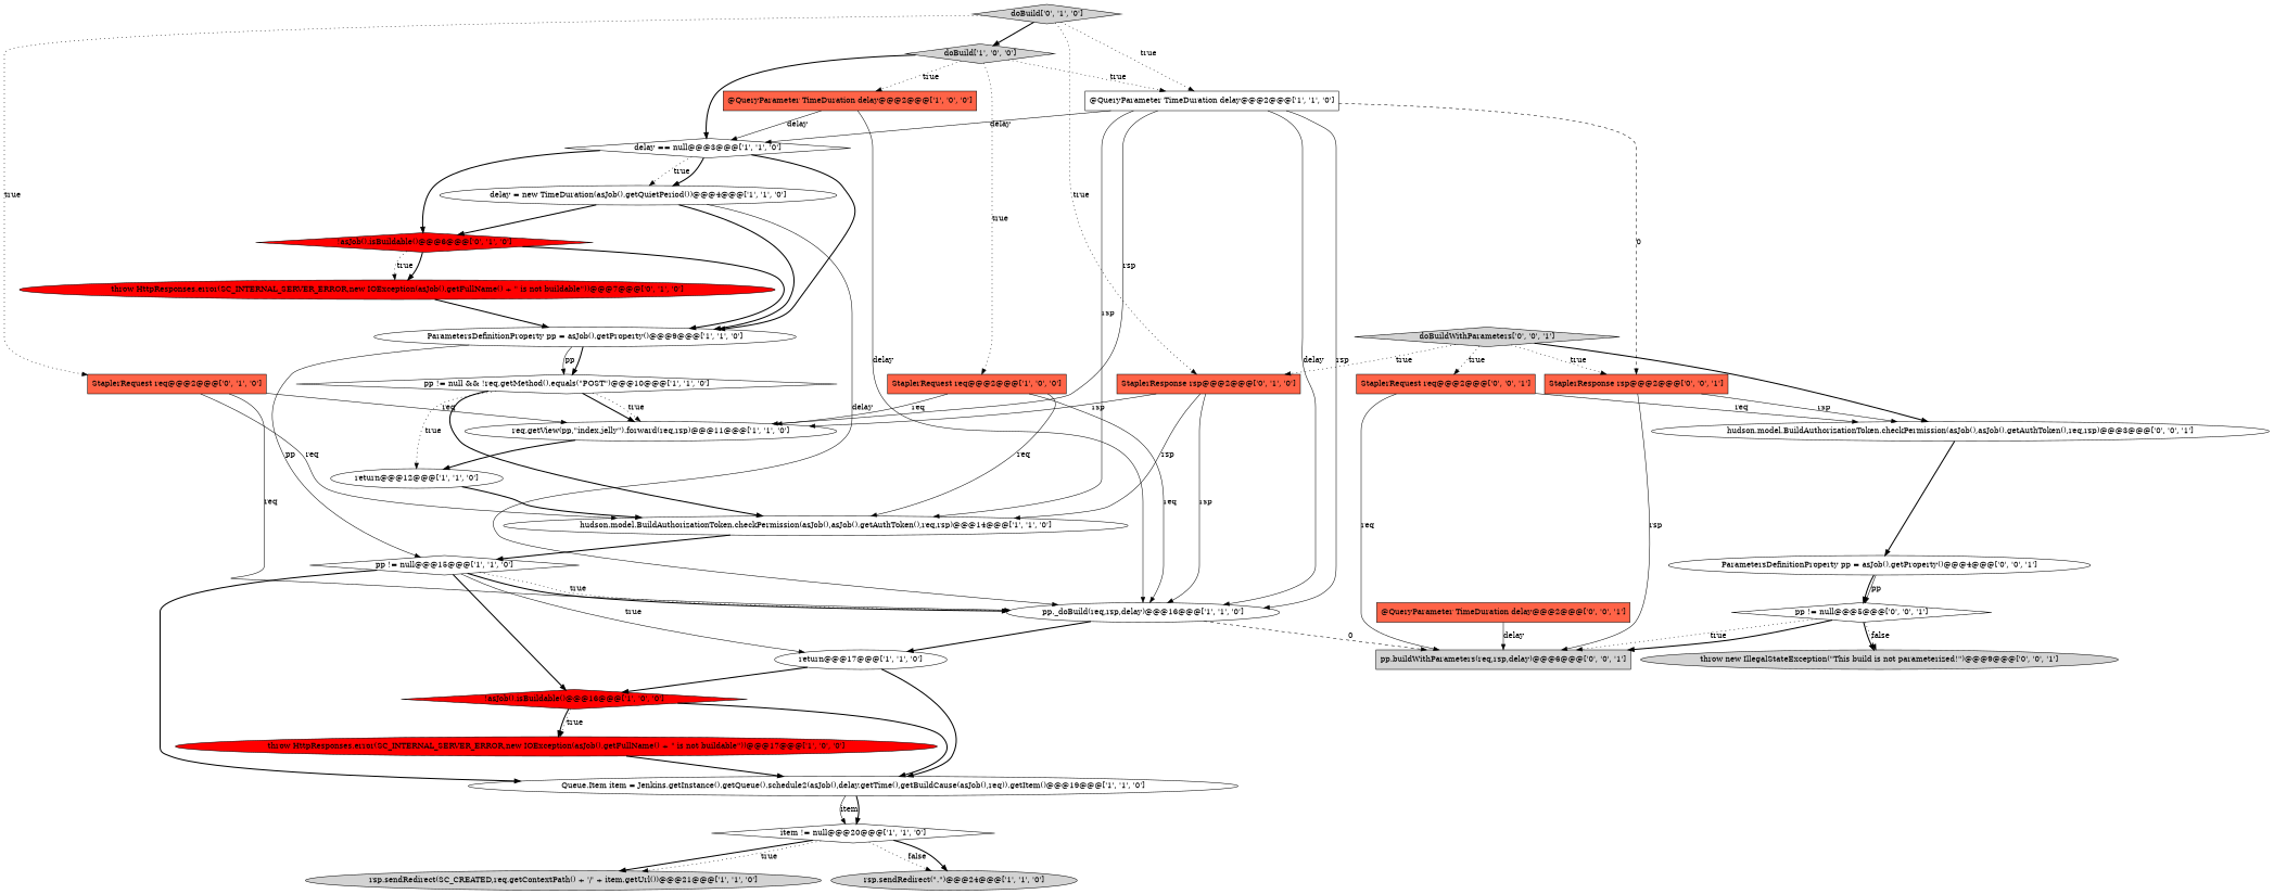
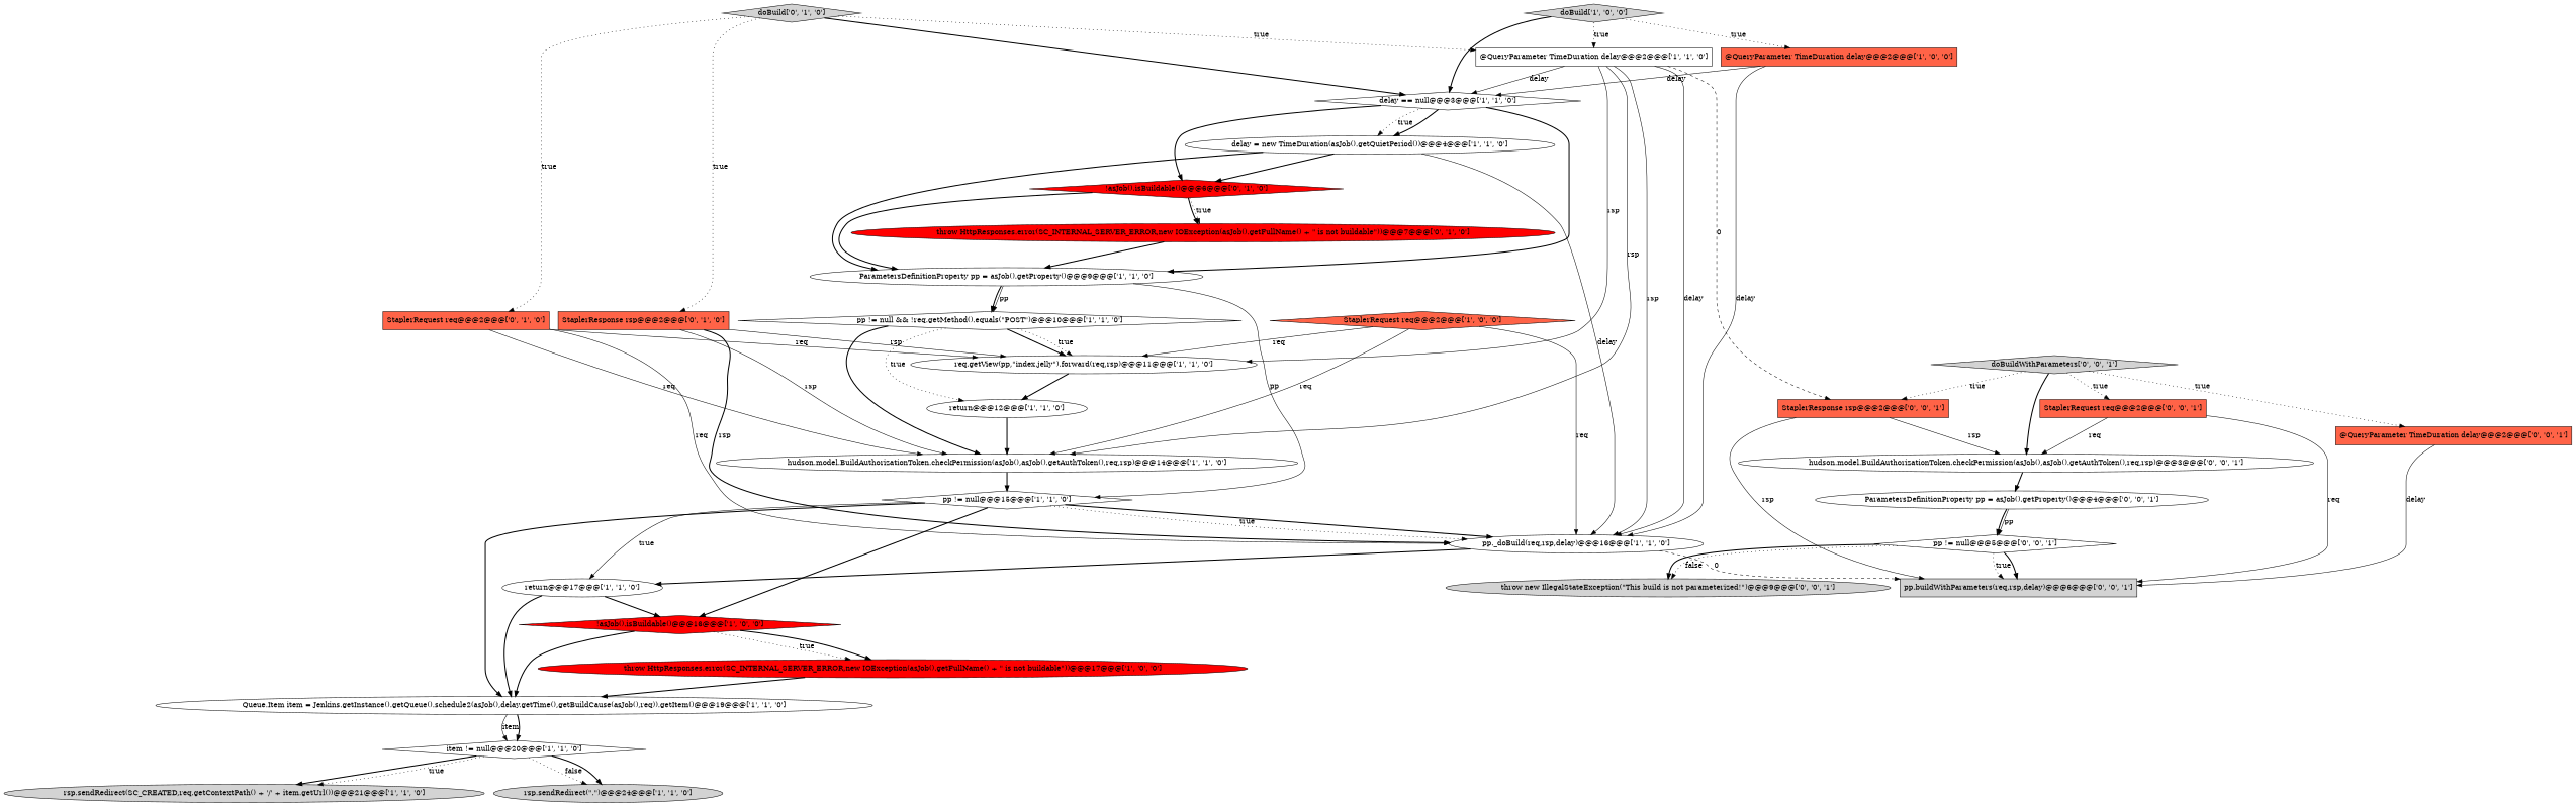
  digraph {
    node [fillcolor=white shape=ellipse style=filled]
    edge [style=bold]
    n1 [label="hudson.model.BuildAuthorizationToken.checkPermission(asJob(),asJob().getAuthToken(),req,rsp)@@@14@@@['1', '1', '0']"]
    n2 [label="pp != null@@@15@@@['1', '1', '0']" shape=diamond]
    n3 [label="pp._doBuild(req,rsp,delay)@@@16@@@['1', '1', '0']"]
    n4 [label="return@@@17@@@['1', '1', '0']"]
    n5 [fillcolor=red label="!asJob().isBuildable()@@@16@@@['1', '0', '0']" shape=diamond]
    n6 [label="Queue.Item item = Jenkins.getInstance().getQueue().schedule2(asJob(),delay.getTime(),getBuildCause(asJob(),req)).getItem()@@@19@@@['1', '1', '0']"]
    n7 [fillcolor=lightgray label="rsp.sendRedirect(SC_CREATED,req.getContextPath() + '/' + item.getUrl())@@@21@@@['1', '1', '0']"]
    n8 [fillcolor=tomato label="@QueryParameter TimeDuration delay@@@2@@@['1', '0', '0']" shape=box]
    n9 [label="delay == null@@@3@@@['1', '1', '0']" shape=diamond]
    n10 [label="ParametersDefinitionProperty pp = asJob().getProperty()@@@9@@@['1', '1', '0']"]
    n11 [fillcolor=red label="!asJob().isBuildable()@@@6@@@['0', '1', '0']" shape=diamond]
    n12 [label="delay = new TimeDuration(asJob().getQuietPeriod())@@@4@@@['1', '1', '0']"]
    n13 [fillcolor=lightgray label="pp.buildWithParameters(req,rsp,delay)@@@6@@@['0', '0', '1']" shape=box]
    n14 [fillcolor=tomato label="StaplerRequest req@@@2@@@['0', '0', '1']" shape=box]
    n15 [label="hudson.model.BuildAuthorizationToken.checkPermission(asJob(),asJob().getAuthToken(),req,rsp)@@@3@@@['0', '0', '1']"]
    n16 [label="ParametersDefinitionProperty pp = asJob().getProperty()@@@4@@@['0', '0', '1']"]
    n17 [label="pp != null && !req.getMethod().equals(\"POST\")@@@10@@@['1', '1', '0']" shape=diamond]
    n18 [label="req.getView(pp,\"index.jelly\").forward(req,rsp)@@@11@@@['1', '1', '0']"]
    n19 [label="return@@@12@@@['1', '1', '0']"]
    n20 [fillcolor=tomato label="@QueryParameter TimeDuration delay@@@2@@@['0', '0', '1']" shape=box]
    n21 [fillcolor=tomato label="StaplerRequest req@@@2@@@['0', '1', '0']" shape=box]
    n22 [fillcolor=red label="throw HttpResponses.error(SC_INTERNAL_SERVER_ERROR,new IOException(asJob().getFullName() + \" is not buildable\"))@@@7@@@['0', '1', '0']"]
    n23 [label="item != null@@@20@@@['1', '1', '0']" shape=diamond]
    n24 [fillcolor=lightgray label="rsp.sendRedirect(\".\")@@@24@@@['1', '1', '0']"]
    n25 [fillcolor=tomato label="StaplerResponse rsp@@@2@@@['0', '0', '1']" shape=box]
    n26 [label="@QueryParameter TimeDuration delay@@@2@@@['1', '1', '0']" shape=box]
    n27 [fillcolor=lightgray label="doBuild['1', '0', '0']" shape=diamond]
-   n28 [fillcolor=tomato label="StaplerRequest req@@@2@@@['1', '0', '0']" shape=box]
+   n28 [fillcolor=tomato label="StaplerRequest req@@@2@@@['1', '0', '0']" shape=diamond]
    n29 [fillcolor=lightgray label="doBuild['0', '1', '0']" shape=diamond]
    n30 [fillcolor=tomato label="StaplerResponse rsp@@@2@@@['0', '1', '0']" shape=box]
    n31 [label="pp != null@@@5@@@['0', '0', '1']" shape=diamond]
    n32 [fillcolor=red label="throw HttpResponses.error(SC_INTERNAL_SERVER_ERROR,new IOException(asJob().getFullName() + \" is not buildable\"))@@@17@@@['1', '0', '0']"]
    n33 [fillcolor=lightgray label="throw new IllegalStateException(\"This build is not parameterized!\")@@@9@@@['0', '0', '1']"]
    n34 [fillcolor=lightgray label="doBuildWithParameters['0', '0', '1']" shape=diamond]
    n1 -> n2
    n2 -> n3
    n2 -> n3 [label=true style=dotted]
    n2 -> n4 [label=true style=solid]
    n2 -> n5
    n2 -> n6
    n3 -> n4
    n3 -> n13 [label=0 style=dashed]
    n4 -> n5
    n4 -> n6
    n5 -> n6
    n5 -> n32 [label=true style=dotted]
    n5 -> n32
    n6 -> n23 [label=item style=solid]
    n6 -> n23
    n8 -> n3 [label=delay style=solid]
    n8 -> n9 [label=delay style=solid]
    n9 -> n10
    n9 -> n11
    n9 -> n12 [label=true style=dotted]
    n9 -> n12
    n10 -> n2 [label=pp style=solid]
    n10 -> n17
    n10 -> n17 [label=pp style=solid]
    n11 -> n10
    n11 -> n22
    n11 -> n22 [label=true style=dotted]
    n12 -> n3 [label=delay style=solid]
    n12 -> n10
    n12 -> n11
    n14 -> n13 [label=req style=solid]
    n14 -> n15 [label=req style=solid]
    n15 -> n16
    n16 -> n31 [label=pp style=solid]
    n16 -> n31
    n17 -> n1
    n17 -> n18
    n17 -> n18 [label=true style=dotted]
    n17 -> n19 [label=true style=dotted]
    n18 -> n19
    n19 -> n1
    n20 -> n13 [label=delay style=solid]
    n21 -> n1 [label=req style=solid]
    n21 -> n3 [label=req style=solid]
    n21 -> n18 [label=req style=solid]
    n22 -> n10
    n23 -> n7
    n23 -> n7 [label=true style=dotted]
    n23 -> n24 [label=false style=dotted]
    n23 -> n24
    n25 -> n13 [label=rsp style=solid]
    n25 -> n15 [label=rsp style=solid]
    n26 -> n1 [label=rsp style=solid]
    n26 -> n3 [label=rsp style=solid]
    n26 -> n3 [label=delay style=solid]
    n26 -> n9 [label=delay style=solid]
    n26 -> n18 [label=rsp style=solid]
    n26 -> n25 [label=0 style=dashed]
    n27 -> n8 [label=true style=dotted]
    n27 -> n9
    n27 -> n26 [label=true style=dotted]
-   n27 -> n28 [label=true style=dotted]
    n28 -> n1 [label=req style=solid]
    n28 -> n3 [label=req style=solid]
    n28 -> n18 [label=req style=solid]
-   n29 -> n27
+   n29 -> n9
    n29 -> n21 [label=true style=dotted]
    n29 -> n26 [label=true style=dotted]
    n29 -> n30 [label=true style=dotted]
    n30 -> n1 [label=rsp style=solid]
-   n30 -> n3 [label=rsp style=solid]
+   n30 -> n3 [label=rsp]
    n30 -> n18 [label=rsp style=solid]
    n31 -> n13 [label=true style=dotted]
    n31 -> n13
    n31 -> n33
    n31 -> n33 [label=false style=dotted]
    n32 -> n6
    n34 -> n14 [label=true style=dotted]
    n34 -> n15
-   n34 -> n30 [label=true style=dotted]
+   n34 -> n20 [label=true style=dotted]
    n34 -> n25 [label=true style=dotted]
  }
